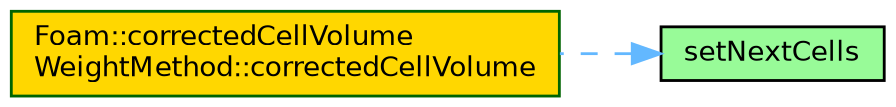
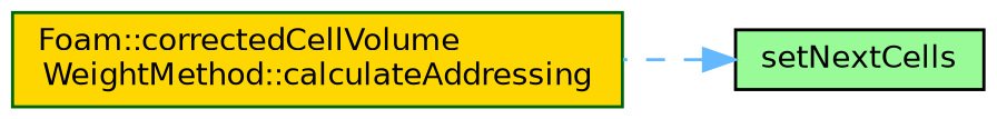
  digraph {
    rankdir=RL
    node [fontname=Helvetica fontsize=10 shape=box style=filled]
    n1 [color=black fillcolor=palegreen fontcolor=black height=0.2 label=setNextCells width=0.4]
-   n2 [color=darkgreen fillcolor=gold height=0.2 label="Foam::correctedCellVolume\lWeightMethod::correctedCellVolume" width=0.4]
+   n2 [color=darkgreen fillcolor=gold height=0.2 label="Foam::correctedCellVolume\lWeightMethod::calculateAddressing" width=0.4]
    n1 -> n2 [color=steelblue1 dir=back fontname=Helvetica fontsize=10 labelfontname=Helvetica labelfontsize=10 style=dashed]
  }
